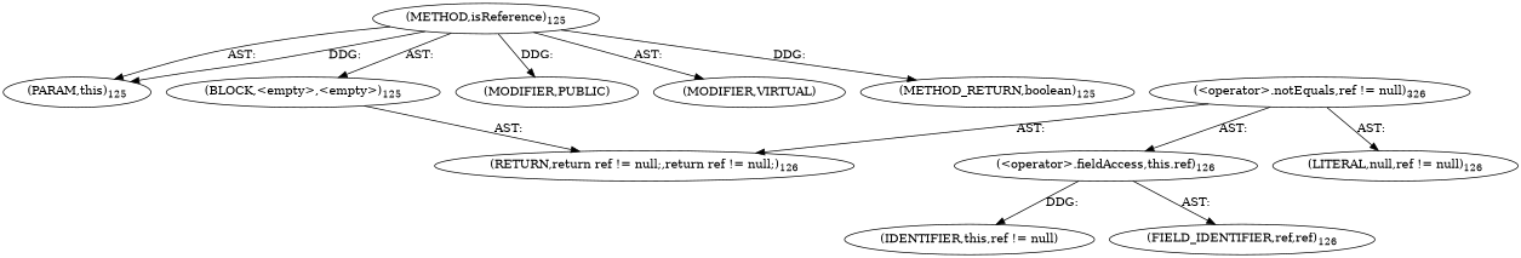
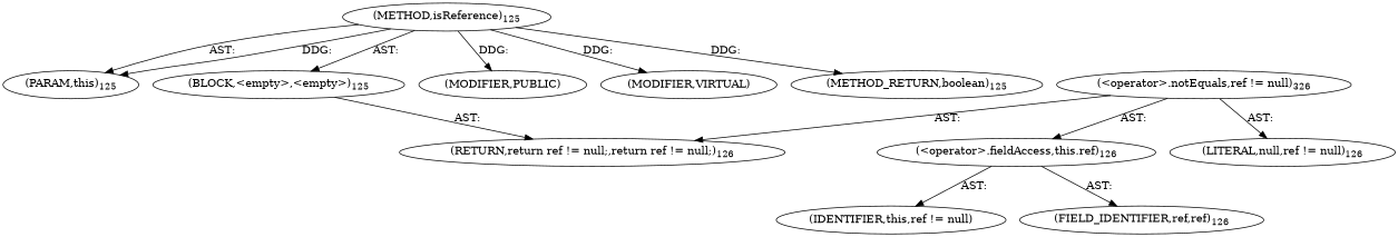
  digraph {
    n1 [label=<(METHOD,isReference)<SUB>125</SUB>>]
    n2 [label=<(PARAM,this)<SUB>125</SUB>>]
    n3 [label=<(BLOCK,&lt;empty&gt;,&lt;empty&gt;)<SUB>125</SUB>>]
    n4 [label=<(MODIFIER,PUBLIC)>]
    n5 [label=<(MODIFIER,VIRTUAL)>]
    n6 [label=<(METHOD_RETURN,boolean)<SUB>125</SUB>>]
    n7 [label=<(RETURN,return ref != null;,return ref != null;)<SUB>126</SUB>>]
    n8 [label=<(&lt;operator&gt;.notEquals,ref != null)<SUB>326</SUB>>]
    n9 [label=<(&lt;operator&gt;.fieldAccess,this.ref)<SUB>126</SUB>>]
    n10 [label=<(LITERAL,null,ref != null)<SUB>126</SUB>>]
    n11 [label=<(IDENTIFIER,this,ref != null)>]
    n12 [label=<(FIELD_IDENTIFIER,ref,ref)<SUB>126</SUB>>]
    n1 -> n2 [label="AST: "]
    n1 -> n2 [label="DDG: "]
    n1 -> n3 [label="AST: "]
    n1 -> n4 [label="DDG: "]
-   n1 -> n5 [label="AST: "]
+   n1 -> n5 [label="DDG: "]
    n1 -> n6 [label="DDG: "]
    n3 -> n7 [label="AST: "]
    n8 -> n7 [label="AST: "]
    n8 -> n9 [label="AST: "]
    n8 -> n10 [label="AST: "]
-   n9 -> n11 [label="DDG: "]
+   n9 -> n11 [label="AST: "]
    n9 -> n12 [label="AST: "]
  }
